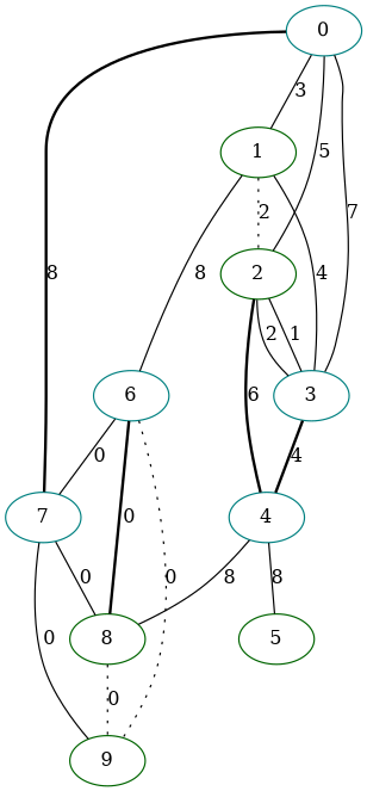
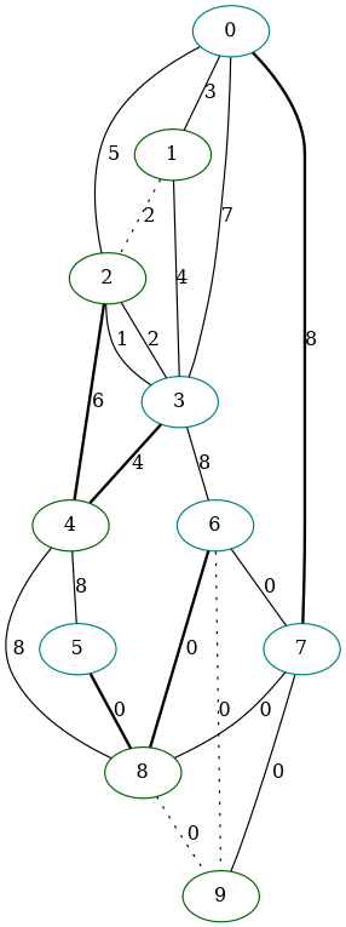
  graph {
    node [color=teal weight=1]
    edge [style=solid]
    1 [color=darkgreen]
    0
    2 [color=darkgreen]
    3
    7 [weight=3]
    6 [weight=3]
-   4
+   4 [color=darkgreen]
    8 [color=darkgreen weight=3]
    9 [color=darkgreen weight=3]
-   5 [color=darkgreen weight=4]
+   5 [weight=4]
    1 -- 2 [label=2 style=dotted]
    1 -- 3 [label=4]
-   1 -- 6 [label=8]
+   3 -- 6 [label=8]
    0 -- 1 [label=3]
    0 -- 2 [label=5]
    0 -- 3 [label=7]
    0 -- 7 [label=8 style=bold]
    2 -- 3 [label=1]
    2 -- 3 [label=2]
    2 -- 4 [label=6 style=bold]
    3 -- 4 [label=4 style=bold]
    7 -- 8 [label=0]
    7 -- 9 [label=0]
    6 -- 7 [label=0]
    6 -- 8 [label=0 style=bold]
    6 -- 9 [label=0 style=dotted]
    4 -- 8 [label=8]
    4 -- 5 [label=8]
    8 -- 9 [label=0 style=dotted]
+   5 -- 8 [label=0 style=bold]
  }
